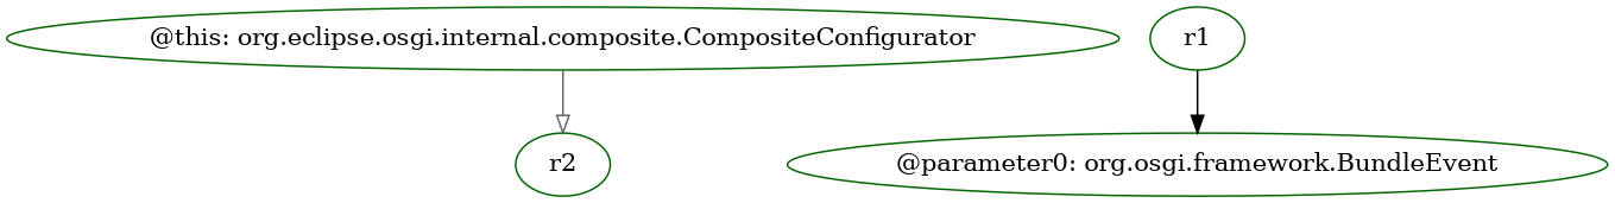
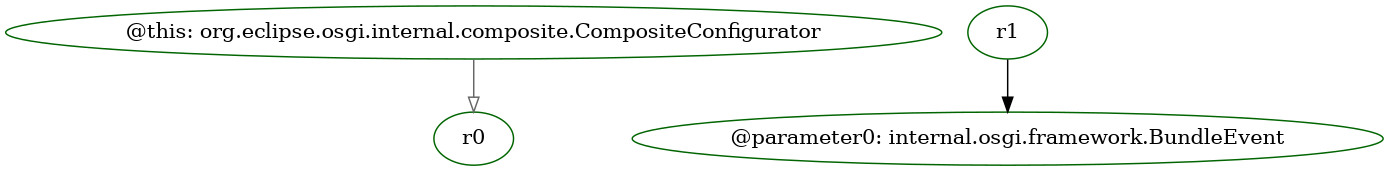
  digraph {
    node [color=darkgreen]
    n1 [label="@this: org.eclipse.osgi.internal.composite.CompositeConfigurator"]
-   n2 [label=r2]
-   n3 [label="@parameter0: org.osgi.framework.BundleEvent"]
+   n2 [label=r0]
+   n3 [label="@parameter0: internal.osgi.framework.BundleEvent"]
    n4 [label=r1]
    n1 -> n2 [arrowhead=onormal color=gray40]
    n4 -> n3 [arrowhead=normal color=black]
  }
